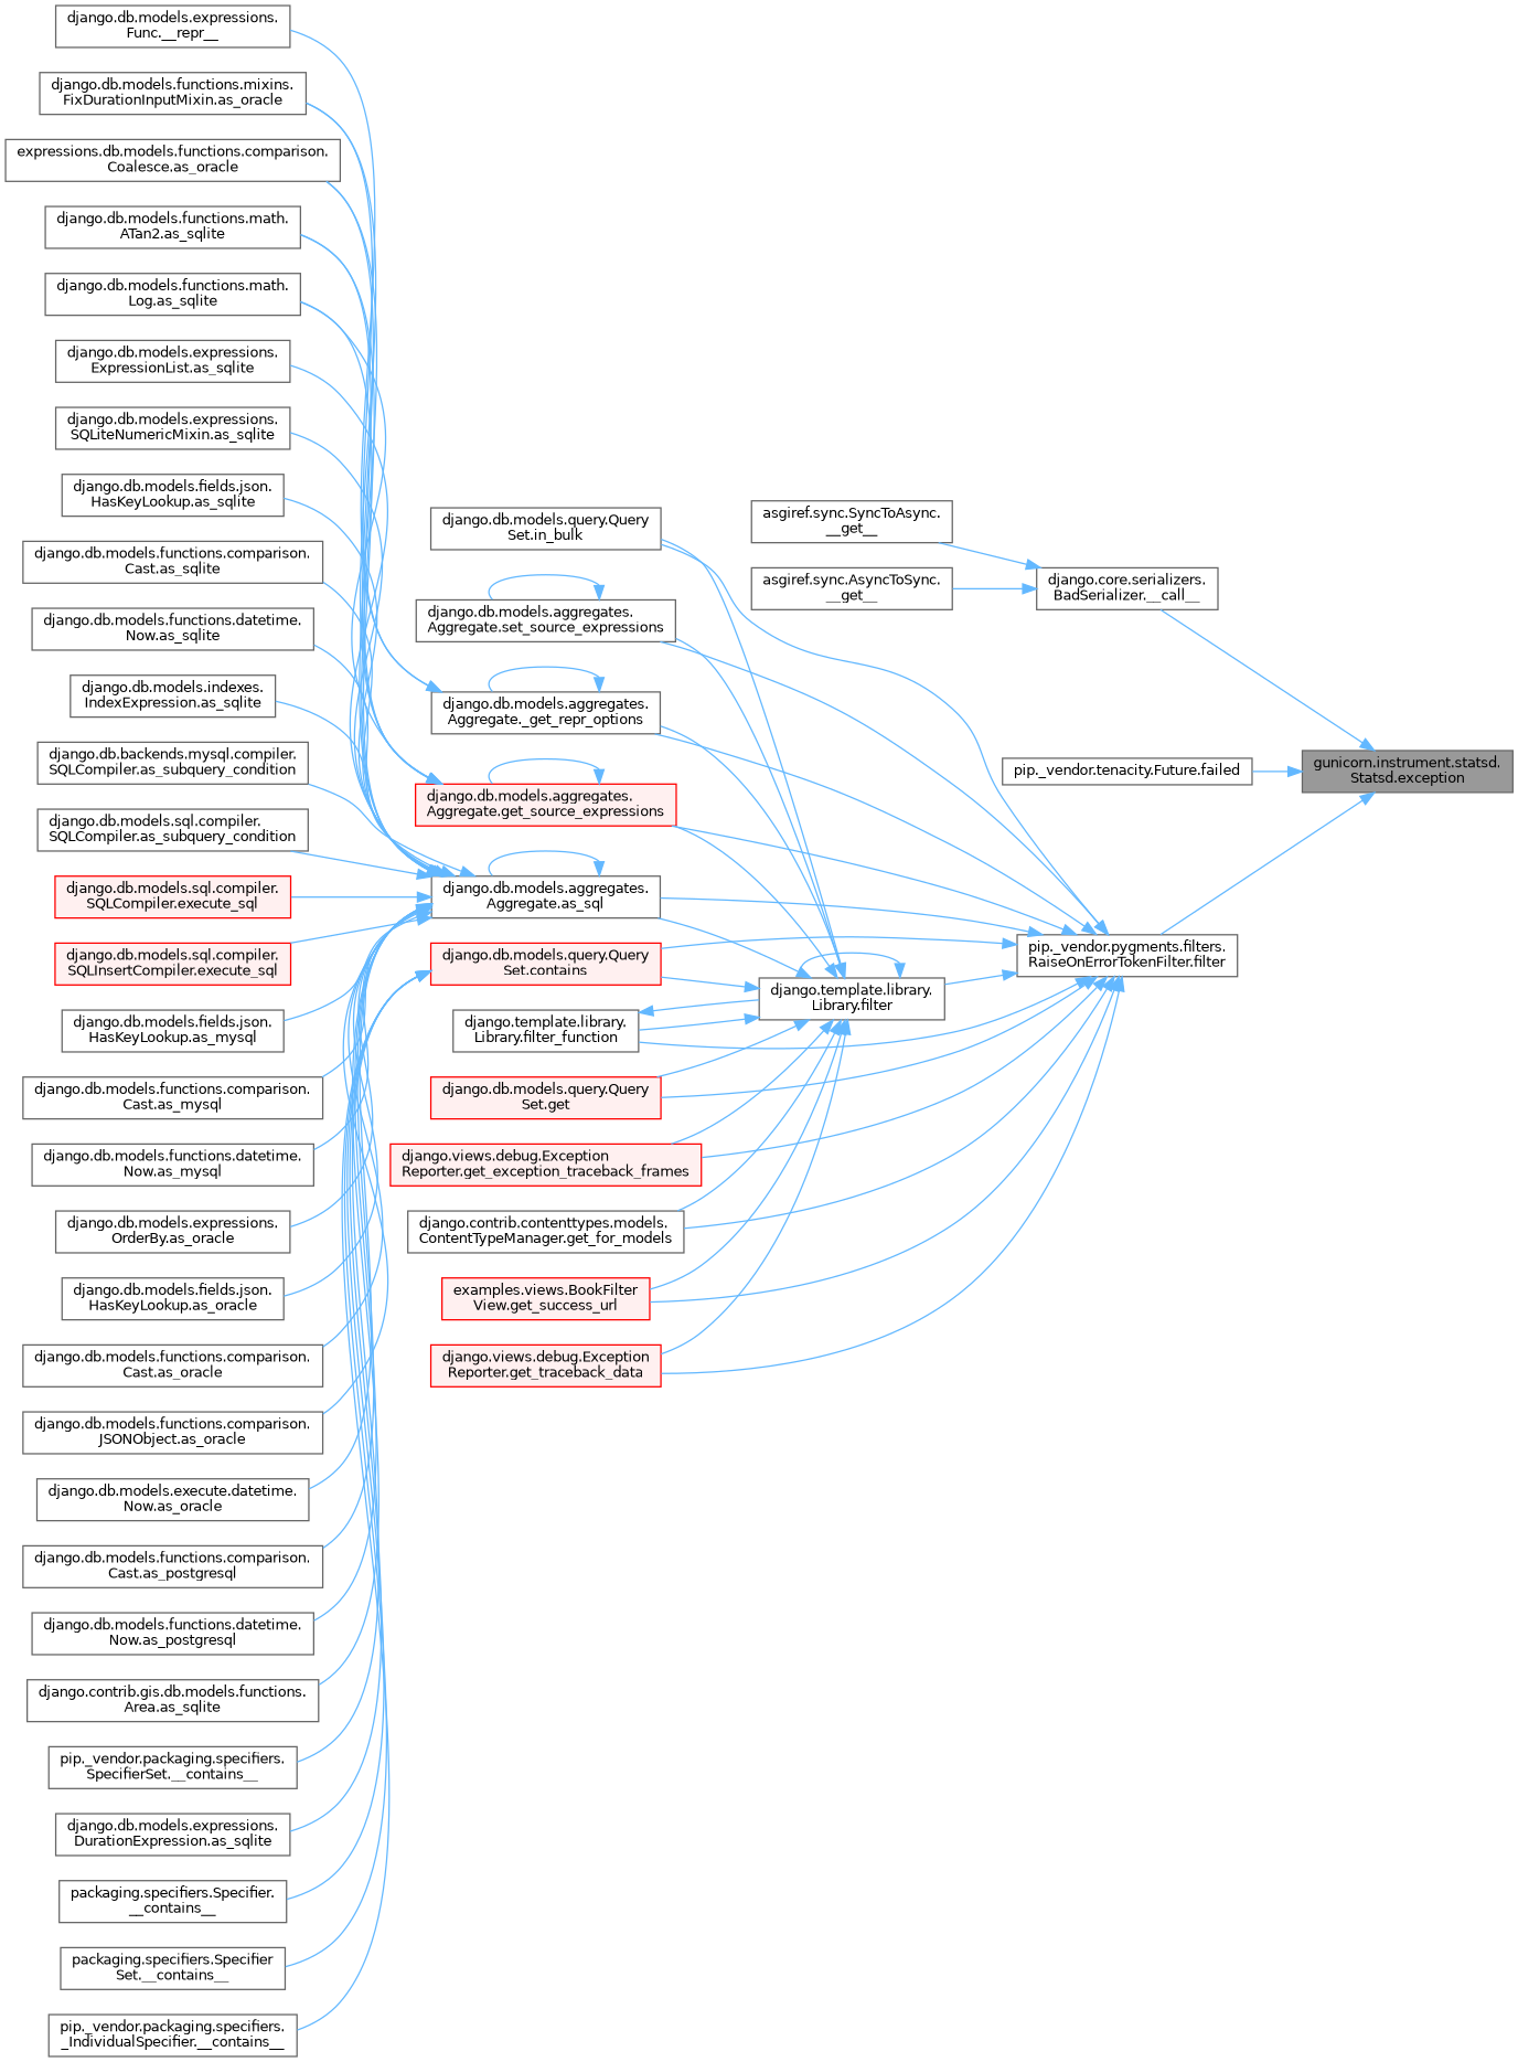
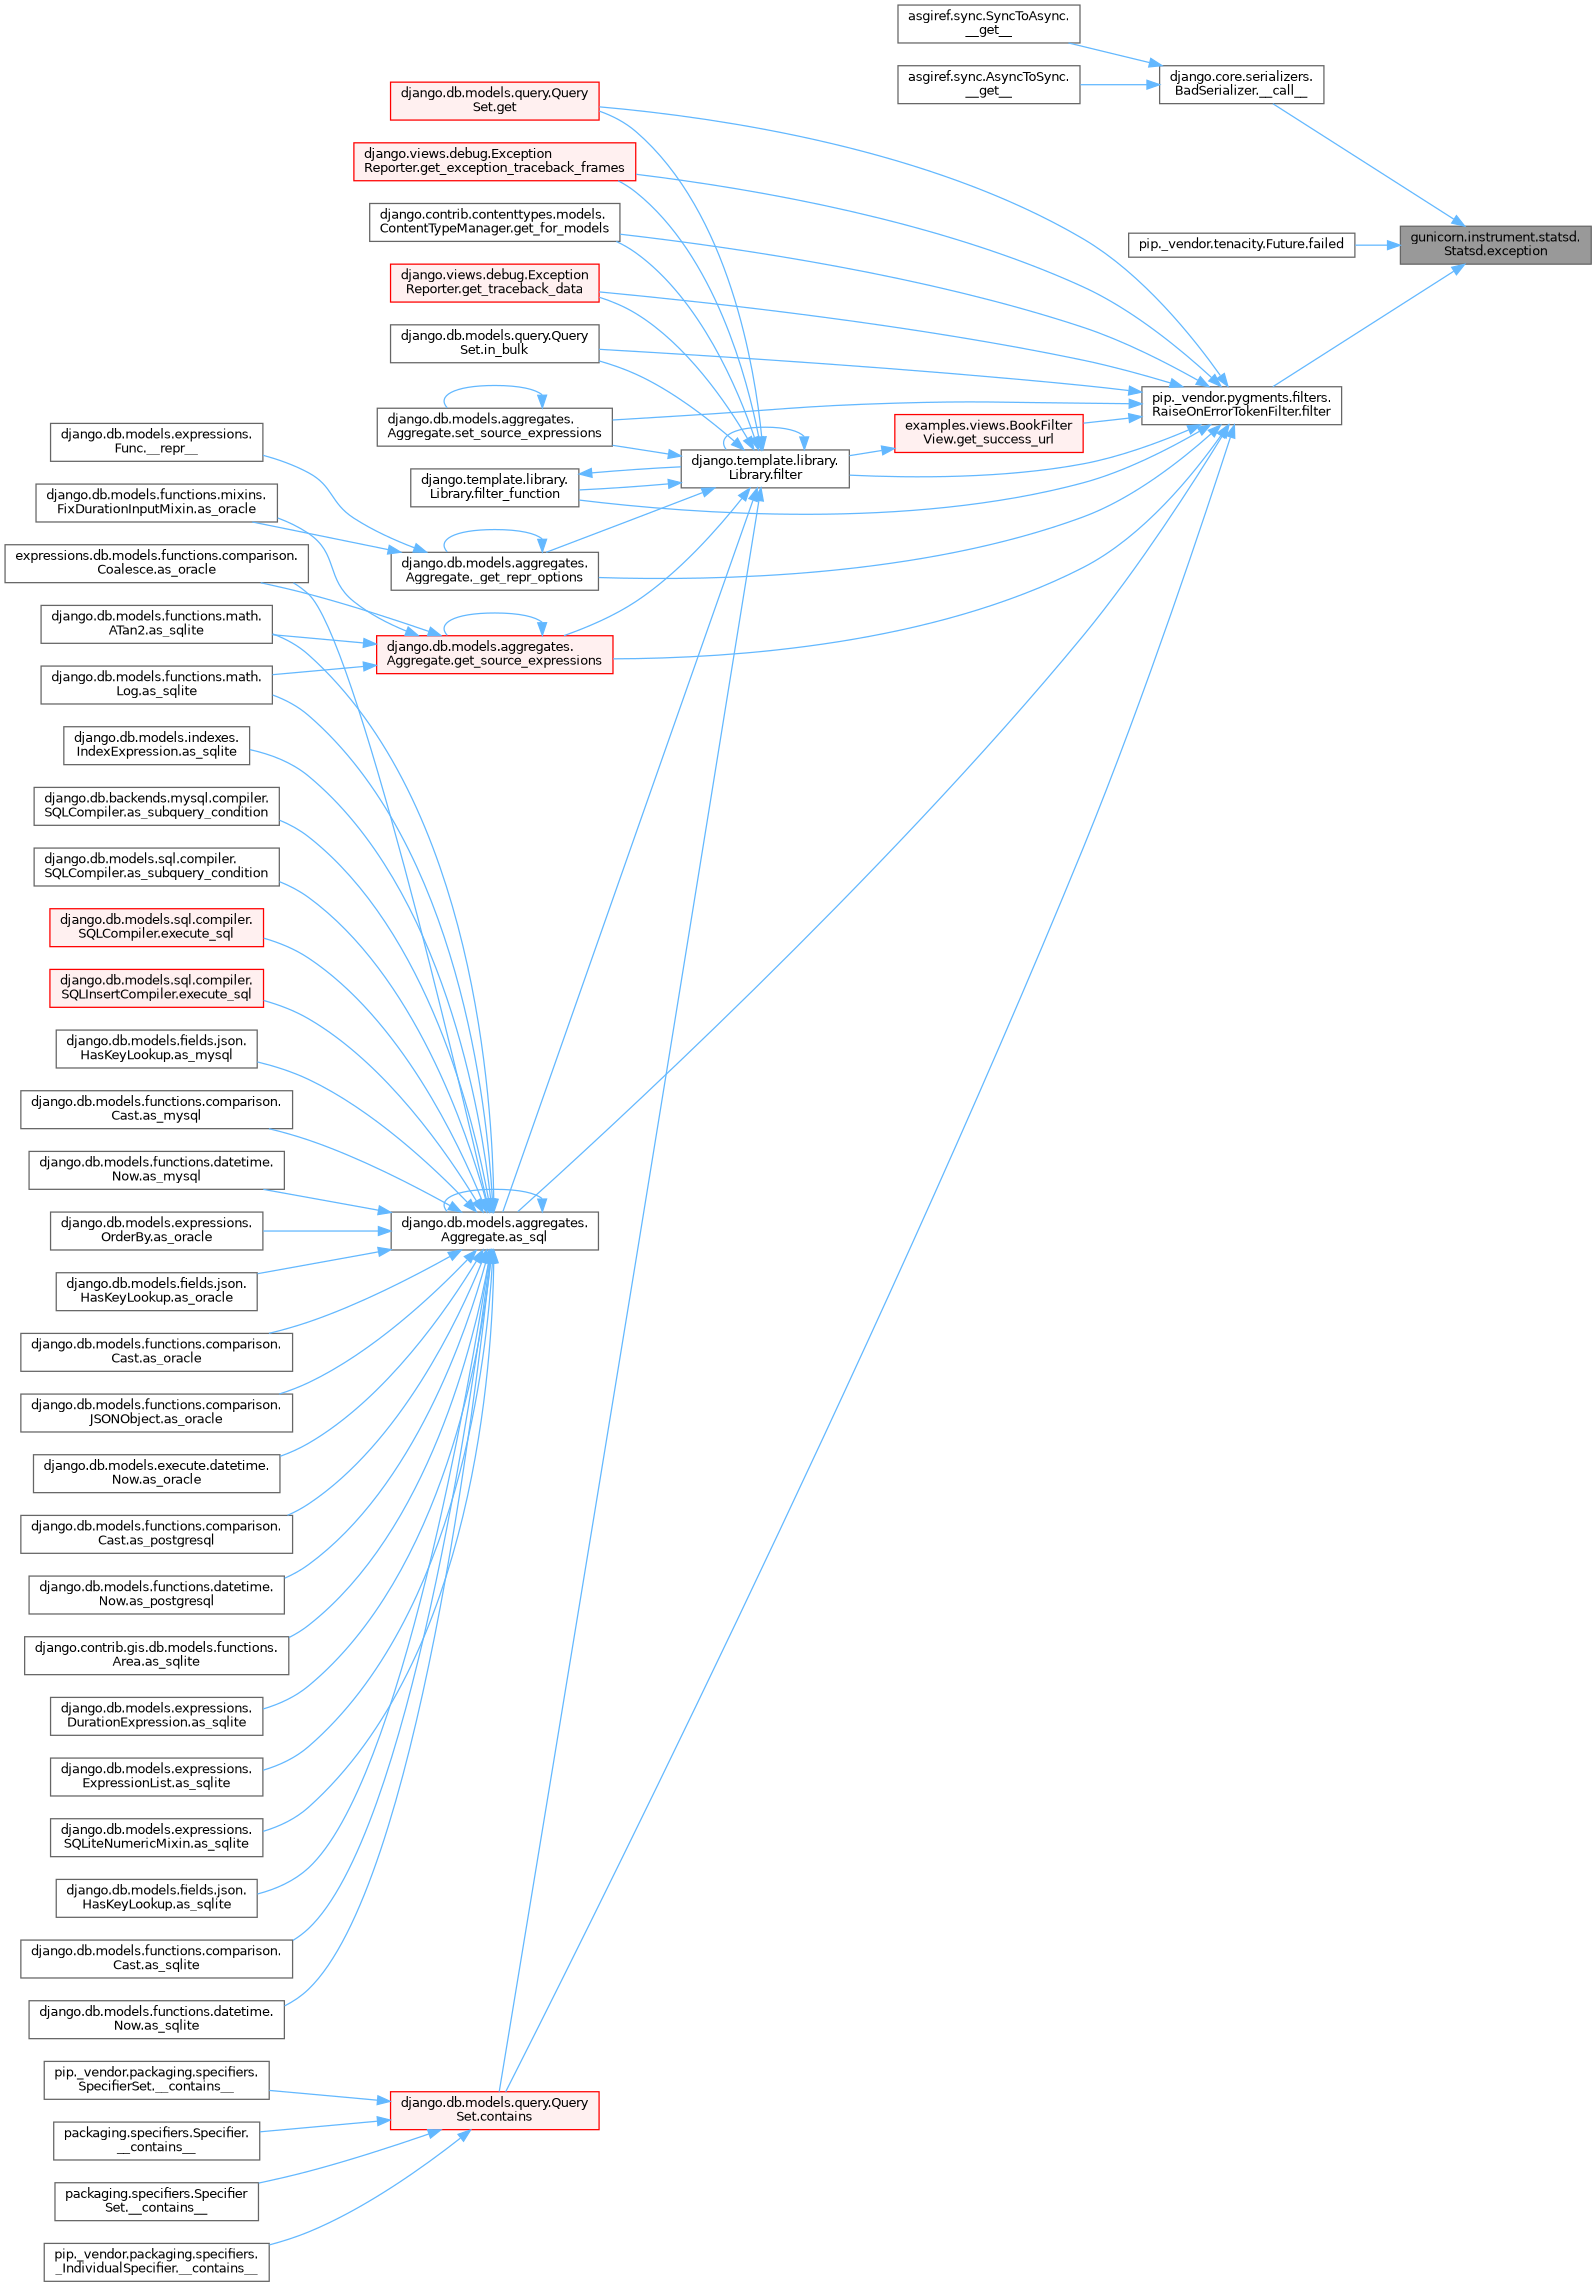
  digraph {
    rankdir=RL
    node [color=grey40 fillcolor=white fontname=Helvetica fontsize=10 shape=box style=filled]
    edge [color=steelblue1 dir=back fontname=Helvetica fontsize=10 labelfontname=Helvetica labelfontsize=10 style=solid]
    n1 [color=gray40 fillcolor=grey60 fontcolor=black height=0.2 label="gunicorn.instrument.statsd.\lStatsd.exception" width=0.4]
    n2 [height=0.2 label="django.core.serializers.\lBadSerializer.__call__" width=0.4]
    n3 [height=0.2 label="pip._vendor.tenacity.Future.failed" width=0.4]
    n4 [height=0.2 label="pip._vendor.pygments.filters.\lRaiseOnErrorTokenFilter.filter" width=0.4]
    n5 [height=0.2 label="asgiref.sync.AsyncToSync.\l__get__" width=0.4]
    n6 [height=0.2 label="asgiref.sync.SyncToAsync.\l__get__" width=0.4]
    n7 [height=0.2 label="django.db.models.aggregates.\lAggregate._get_repr_options" width=0.4]
    n8 [height=0.2 label="django.db.models.aggregates.\lAggregate.as_sql" width=0.4]
    n9 [color=red fillcolor="#FFF0F0" height=0.2 label="django.db.models.query.Query\lSet.contains" width=0.4]
    n10 [height=0.2 label="django.template.library.\lLibrary.filter" width=0.4]
    n11 [height=0.2 label="django.template.library.\lLibrary.filter_function" width=0.4]
    n12 [color=red fillcolor="#FFF0F0" height=0.2 label="django.db.models.query.Query\lSet.get" width=0.4]
    n13 [color=red fillcolor="#FFF0F0" height=0.2 label="django.views.debug.Exception\lReporter.get_exception_traceback_frames" width=0.4]
    n14 [height=0.2 label="django.contrib.contenttypes.models.\lContentTypeManager.get_for_models" width=0.4]
    n15 [color=red fillcolor="#FFF0F0" height=0.2 label="django.db.models.aggregates.\lAggregate.get_source_expressions" width=0.4]
    n16 [color=red fillcolor="#FFF0F0" height=0.2 label="examples.views.BookFilter\lView.get_success_url" width=0.4]
    n17 [color=red fillcolor="#FFF0F0" height=0.2 label="django.views.debug.Exception\lReporter.get_traceback_data" width=0.4]
    n18 [height=0.2 label="django.db.models.query.Query\lSet.in_bulk" width=0.4]
    n19 [height=0.2 label="django.db.models.aggregates.\lAggregate.set_source_expressions" width=0.4]
    n20 [height=0.2 label="django.db.models.expressions.\lFunc.__repr__" width=0.4]
    n21 [height=0.2 label="django.db.models.functions.mixins.\lFixDurationInputMixin.as_oracle" width=0.4]
    n22 [height=0.2 label="django.db.models.fields.json.\lHasKeyLookup.as_mysql" width=0.4]
    n23 [height=0.2 label="django.db.models.functions.comparison.\lCast.as_mysql" width=0.4]
    n24 [height=0.2 label="django.db.models.functions.datetime.\lNow.as_mysql" width=0.4]
    n25 [height=0.2 label="django.db.models.expressions.\lOrderBy.as_oracle" width=0.4]
    n26 [height=0.2 label="django.db.models.fields.json.\lHasKeyLookup.as_oracle" width=0.4]
    n27 [height=0.2 label="django.db.models.functions.comparison.\lCast.as_oracle" width=0.4]
    n28 [height=0.2 label="expressions.db.models.functions.comparison.\lCoalesce.as_oracle" width=0.4]
    n29 [height=0.2 label="django.db.models.functions.comparison.\lJSONObject.as_oracle" width=0.4]
    n30 [height=0.2 label="django.db.models.execute.datetime.\lNow.as_oracle" width=0.4]
    n31 [height=0.2 label="django.db.models.functions.comparison.\lCast.as_postgresql" width=0.4]
    n32 [height=0.2 label="django.db.models.functions.datetime.\lNow.as_postgresql" width=0.4]
    n33 [height=0.2 label="django.contrib.gis.db.models.functions.\lArea.as_sqlite" width=0.4]
    n34 [height=0.2 label="django.db.models.expressions.\lDurationExpression.as_sqlite" width=0.4]
    n35 [height=0.2 label="django.db.models.expressions.\lExpressionList.as_sqlite" width=0.4]
    n36 [height=0.2 label="django.db.models.expressions.\lSQLiteNumericMixin.as_sqlite" width=0.4]
    n37 [height=0.2 label="django.db.models.fields.json.\lHasKeyLookup.as_sqlite" width=0.4]
    n38 [height=0.2 label="django.db.models.functions.comparison.\lCast.as_sqlite" width=0.4]
    n39 [height=0.2 label="django.db.models.functions.datetime.\lNow.as_sqlite" width=0.4]
    n40 [height=0.2 label="django.db.models.functions.math.\lATan2.as_sqlite" width=0.4]
    n41 [height=0.2 label="django.db.models.functions.math.\lLog.as_sqlite" width=0.4]
    n42 [height=0.2 label="django.db.models.indexes.\lIndexExpression.as_sqlite" width=0.4]
    n43 [height=0.2 label="django.db.backends.mysql.compiler.\lSQLCompiler.as_subquery_condition" width=0.4]
    n44 [height=0.2 label="django.db.models.sql.compiler.\lSQLCompiler.as_subquery_condition" width=0.4]
    n45 [color=red fillcolor="#FFF0F0" height=0.2 label="django.db.models.sql.compiler.\lSQLCompiler.execute_sql" width=0.4]
    n46 [color=red fillcolor="#FFF0F0" height=0.2 label="django.db.models.sql.compiler.\lSQLInsertCompiler.execute_sql" width=0.4]
    n47 [height=0.2 label="packaging.specifiers.Specifier.\l__contains__" width=0.4]
    n48 [height=0.2 label="packaging.specifiers.Specifier\lSet.__contains__" width=0.4]
    n49 [height=0.2 label="pip._vendor.packaging.specifiers.\l_IndividualSpecifier.__contains__" width=0.4]
    n50 [height=0.2 label="pip._vendor.packaging.specifiers.\lSpecifierSet.__contains__" width=0.4]
    n1 -> n2
    n1 -> n3
    n1 -> n4
    n2 -> n5
    n2 -> n6
    n4 -> n7
    n4 -> n8
    n4 -> n9
    n4 -> n10
    n4 -> n11
    n4 -> n12
    n4 -> n13
    n4 -> n14
    n4 -> n15
    n4 -> n16
    n4 -> n17
    n4 -> n18
    n4 -> n19
    n7 -> n7
    n7 -> n20
    n7 -> n21
    n8 -> n8
    n8 -> n22
    n8 -> n23
    n8 -> n24
    n8 -> n25
    n8 -> n26
    n8 -> n27
    n8 -> n28
    n8 -> n29
    n8 -> n30
    n8 -> n31
    n8 -> n32
    n8 -> n33
-   n9 -> n34
+   n8 -> n34
    n8 -> n35
    n8 -> n36
    n8 -> n37
    n8 -> n38
    n8 -> n39
    n8 -> n40
    n8 -> n41
    n8 -> n42
    n8 -> n43
    n8 -> n44
    n8 -> n45
    n8 -> n46
    n9 -> n47
    n9 -> n48
    n9 -> n49
    n9 -> n50
    n10 -> n7
    n10 -> n8
    n10 -> n9
    n10 -> n10
    n10 -> n11
    n10 -> n12
    n10 -> n13
    n10 -> n14
    n10 -> n15
-   n10 -> n16
+   n16 -> n10
    n10 -> n17
    n10 -> n18
    n10 -> n19
    n11 -> n10
    n15 -> n15
    n15 -> n21
    n15 -> n28
    n15 -> n40
    n15 -> n41
    n19 -> n19
  }
